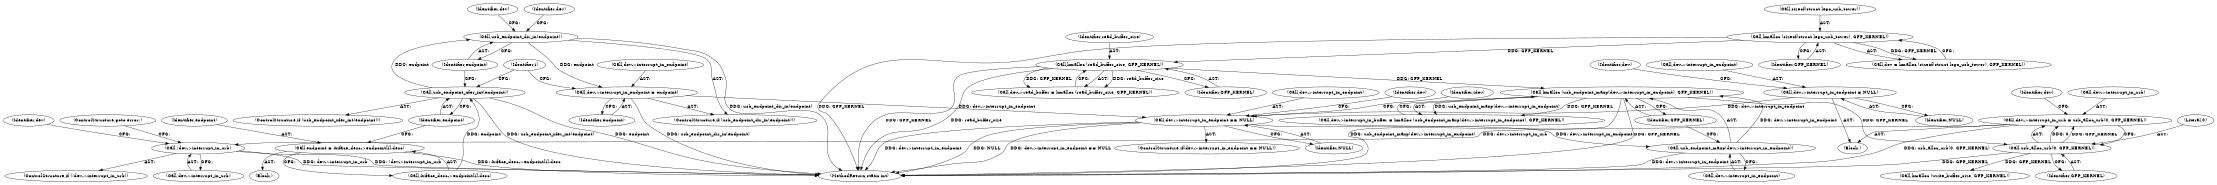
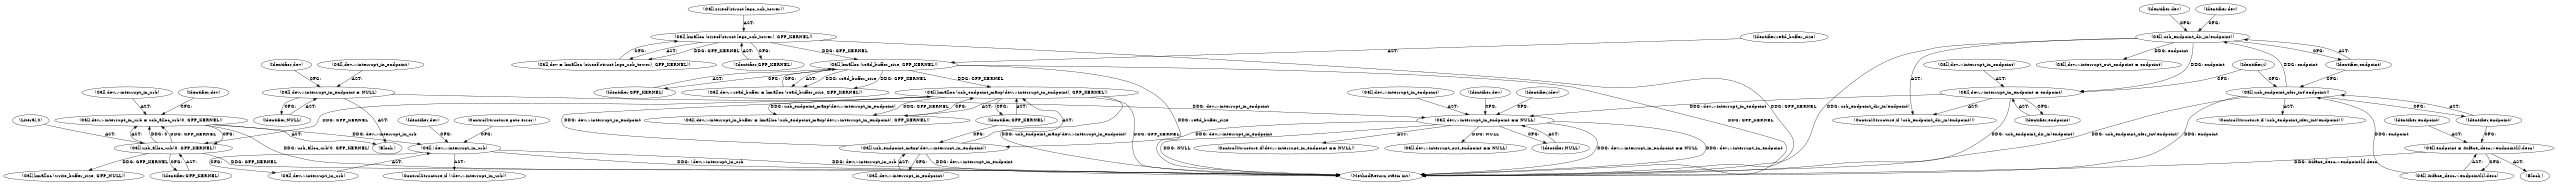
  digraph {
    n1 [label="(Call,dev->interrupt_in_urb = usb_alloc_urb(0, GFP_KERNEL))"]
    n2 [label="(Call,usb_alloc_urb(0, GFP_KERNEL))"]
    n3 [label="(Call,!dev->interrupt_in_urb)"]
    n4 [label="(MethodReturn,static int)"]
    n5 [label="(Block,)"]
    n6 [label="(Identifier,GFP_KERNEL)"]
-   n7 [label="(Call,kmalloc (write_buffer_size, GFP_KERNEL))"]
+   n7 [label="(Call,kmalloc (write_buffer_size, GFP_NULL))"]
    n8 [label="(Call,dev->interrupt_in_urb)"]
    n9 [label="(ControlStructure,if (!dev->interrupt_in_urb))"]
    n10 [label="(Call,kmalloc (usb_endpoint_maxp(dev->interrupt_in_endpoint), GFP_KERNEL))"]
    n11 [label="(Call,dev->interrupt_in_buffer = kmalloc (usb_endpoint_maxp(dev->interrupt_in_endpoint), GFP_KERNEL))"]
    n12 [label="(Identifier,GFP_KERNEL)"]
    n13 [label="(Call,usb_endpoint_maxp(dev->interrupt_in_endpoint))"]
    n14 [label="(Call,dev->interrupt_in_endpoint)"]
    n15 [label="(Call,dev->interrupt_in_endpoint == NULL)"]
    n16 [label="(ControlStructure,if(dev->interrupt_in_endpoint == NULL))"]
+   n17 [label="(Call,dev->interrupt_out_endpoint == NULL)"]
    n18 [label="(Identifier,NULL)"]
    n19 [label="(Call,dev->interrupt_in_endpoint = endpoint)"]
    n20 [label="(ControlStructure,if (usb_endpoint_dir_in(endpoint)))"]
    n21 [label="(Identifier,endpoint)"]
    n22 [label="(Call,usb_endpoint_dir_in(endpoint))"]
    n23 [label="(Identifier,endpoint)"]
+   n24 [label="(Call,dev->interrupt_out_endpoint = endpoint)"]
    n25 [label="(Call,usb_endpoint_xfer_int(endpoint))"]
    n26 [label="(ControlStructure,if (usb_endpoint_xfer_int(endpoint)))"]
    n27 [label="(Identifier,endpoint)"]
    n28 [label="(Call,endpoint = &iface_desc->endpoint[i].desc)"]
    n29 [label="(Call,&iface_desc->endpoint[i].desc)"]
    n30 [label="(Block,)"]
    n31 [label="(Call,dev->interrupt_in_endpoint = NULL)"]
    n32 [label="(Identifier,NULL)"]
    n33 [label="(Call,kmalloc (read_buffer_size, GFP_KERNEL))"]
    n34 [label="(Call,dev->read_buffer = kmalloc (read_buffer_size, GFP_KERNEL))"]
    n35 [label="(Identifier,GFP_KERNEL)"]
    n36 [label="(Call,kmalloc (sizeof(struct lego_usb_tower), GFP_KERNEL))"]
    n37 [label="(Identifier,GFP_KERNEL)"]
    n38 [label="(Call,dev = kmalloc (sizeof(struct lego_usb_tower), GFP_KERNEL))"]
    n39 [label="(Call,dev->interrupt_in_endpoint)"]
    n40 [label="(Identifier,read_buffer_size)"]
    n41 [label="(Identifier,endpoint)"]
    n42 [label="(Call,dev->interrupt_in_urb)"]
    n43 [label="(Call,dev->interrupt_in_endpoint)"]
    n44 [label="(Identifier,dev)"]
    n45 [label="(Identifier,dev)"]
    n46 [label="(ControlStructure,goto error;)"]
    n47 [label="(Call,sizeof(struct lego_usb_tower))"]
    n48 [label="(Identifier,dev)"]
    n49 [label="(Identifier,dev)"]
    n50 [label="(Identifier,dev)"]
    n51 [label="(Identifier,i)"]
    n52 [label="(Identifier,idev)"]
    n53 [label="(Call,dev->interrupt_in_endpoint)"]
    n54 [label="(Identifier,dev)"]
    n55 [label="(Literal,0)"]
    n1 -> n2 [label="CFG: "]
    n1 -> n3 [label="DDG: dev->interrupt_in_urb"]
    n1 -> n4 [label="DDG: usb_alloc_urb(0, GFP_KERNEL)"]
    n1 -> n5 [label="AST: "]
    n2 -> n1 [label="AST: "]
    n2 -> n1 [label="DDG: 0"]
    n2 -> n1 [label="DDG: GFP_KERNEL"]
    n2 -> n4 [label="DDG: GFP_KERNEL"]
    n2 -> n6 [label="CFG: "]
    n2 -> n7 [label="DDG: GFP_KERNEL"]
    n3 -> n4 [label="DDG: !dev->interrupt_in_urb"]
    n3 -> n4 [label="DDG: dev->interrupt_in_urb"]
    n3 -> n8 [label="CFG: "]
    n3 -> n9 [label="AST: "]
    n6 -> n2 [label="AST: "]
    n8 -> n3 [label="AST: "]
    n10 -> n2 [label="DDG: GFP_KERNEL"]
    n10 -> n4 [label="DDG: usb_endpoint_maxp(dev->interrupt_in_endpoint)"]
    n10 -> n4 [label="DDG: GFP_KERNEL"]
    n10 -> n11 [label="AST: "]
    n10 -> n11 [label="DDG: usb_endpoint_maxp(dev->interrupt_in_endpoint)"]
    n10 -> n11 [label="DDG: GFP_KERNEL"]
    n10 -> n12 [label="CFG: "]
    n11 -> n10 [label="CFG: "]
    n12 -> n10 [label="AST: "]
    n12 -> n13 [label="CFG: "]
    n13 -> n4 [label="DDG: dev->interrupt_in_endpoint"]
    n13 -> n10 [label="AST: "]
    n13 -> n10 [label="DDG: dev->interrupt_in_endpoint"]
    n13 -> n14 [label="CFG: "]
    n14 -> n13 [label="AST: "]
    n15 -> n4 [label="DDG: dev->interrupt_in_endpoint"]
    n15 -> n4 [label="DDG: NULL"]
    n15 -> n4 [label="DDG: dev->interrupt_in_endpoint == NULL"]
    n15 -> n13 [label="DDG: dev->interrupt_in_endpoint"]
    n15 -> n16 [label="AST: "]
+   n15 -> n17 [label="DDG: NULL"]
    n15 -> n18 [label="CFG: "]
    n18 -> n15 [label="AST: "]
    n19 -> n4 [label="DDG: usb_endpoint_dir_in(endpoint)"]
    n19 -> n15 [label="DDG: dev->interrupt_in_endpoint"]
    n19 -> n20 [label="AST: "]
    n19 -> n21 [label="CFG: "]
    n21 -> n19 [label="AST: "]
    n22 -> n4 [label="DDG: usb_endpoint_dir_in(endpoint)"]
    n22 -> n19 [label="DDG: endpoint"]
    n22 -> n20 [label="AST: "]
    n22 -> n23 [label="CFG: "]
+   n22 -> n24 [label="DDG: endpoint"]
    n23 -> n22 [label="AST: "]
    n23 -> n25 [label="CFG: "]
    n25 -> n4 [label="DDG: endpoint"]
    n25 -> n4 [label="DDG: usb_endpoint_xfer_int(endpoint)"]
    n25 -> n22 [label="DDG: endpoint"]
    n25 -> n26 [label="AST: "]
    n25 -> n27 [label="CFG: "]
    n27 -> n25 [label="AST: "]
    n27 -> n28 [label="CFG: "]
    n28 -> n4 [label="DDG: &iface_desc->endpoint[i].desc"]
    n28 -> n29 [label="CFG: "]
    n28 -> n30 [label="AST: "]
    n29 -> n25 [label="DDG: endpoint"]
    n29 -> n28 [label="AST: "]
    n31 -> n5 [label="AST: "]
    n31 -> n15 [label="DDG: dev->interrupt_in_endpoint"]
    n31 -> n32 [label="CFG: "]
    n32 -> n31 [label="AST: "]
    n33 -> n4 [label="DDG: GFP_KERNEL"]
    n33 -> n4 [label="DDG: read_buffer_size"]
    n33 -> n10 [label="DDG: GFP_KERNEL"]
    n33 -> n34 [label="AST: "]
    n33 -> n34 [label="DDG: read_buffer_size"]
    n33 -> n34 [label="DDG: GFP_KERNEL"]
    n33 -> n35 [label="CFG: "]
    n34 -> n33 [label="CFG: "]
    n35 -> n33 [label="AST: "]
    n36 -> n4 [label="DDG: GFP_KERNEL"]
    n36 -> n33 [label="DDG: GFP_KERNEL"]
    n36 -> n37 [label="CFG: "]
    n36 -> n38 [label="AST: "]
    n36 -> n38 [label="DDG: GFP_KERNEL"]
    n37 -> n36 [label="AST: "]
    n38 -> n36 [label="CFG: "]
    n39 -> n15 [label="AST: "]
    n40 -> n33 [label="AST: "]
    n41 -> n28 [label="AST: "]
    n42 -> n1 [label="AST: "]
    n43 -> n19 [label="AST: "]
    n44 -> n15 [label="CFG: "]
    n45 -> n1 [label="CFG: "]
    n46 -> n3 [label="CFG: "]
    n47 -> n36 [label="AST: "]
    n48 -> n31 [label="CFG: "]
    n49 -> n3 [label="CFG: "]
    n50 -> n22 [label="CFG: "]
    n51 -> n19 [label="CFG: "]
    n51 -> n25 [label="CFG: "]
    n52 -> n15 [label="CFG: "]
    n53 -> n31 [label="AST: "]
    n54 -> n22 [label="CFG: "]
    n55 -> n2 [label="AST: "]
  }
